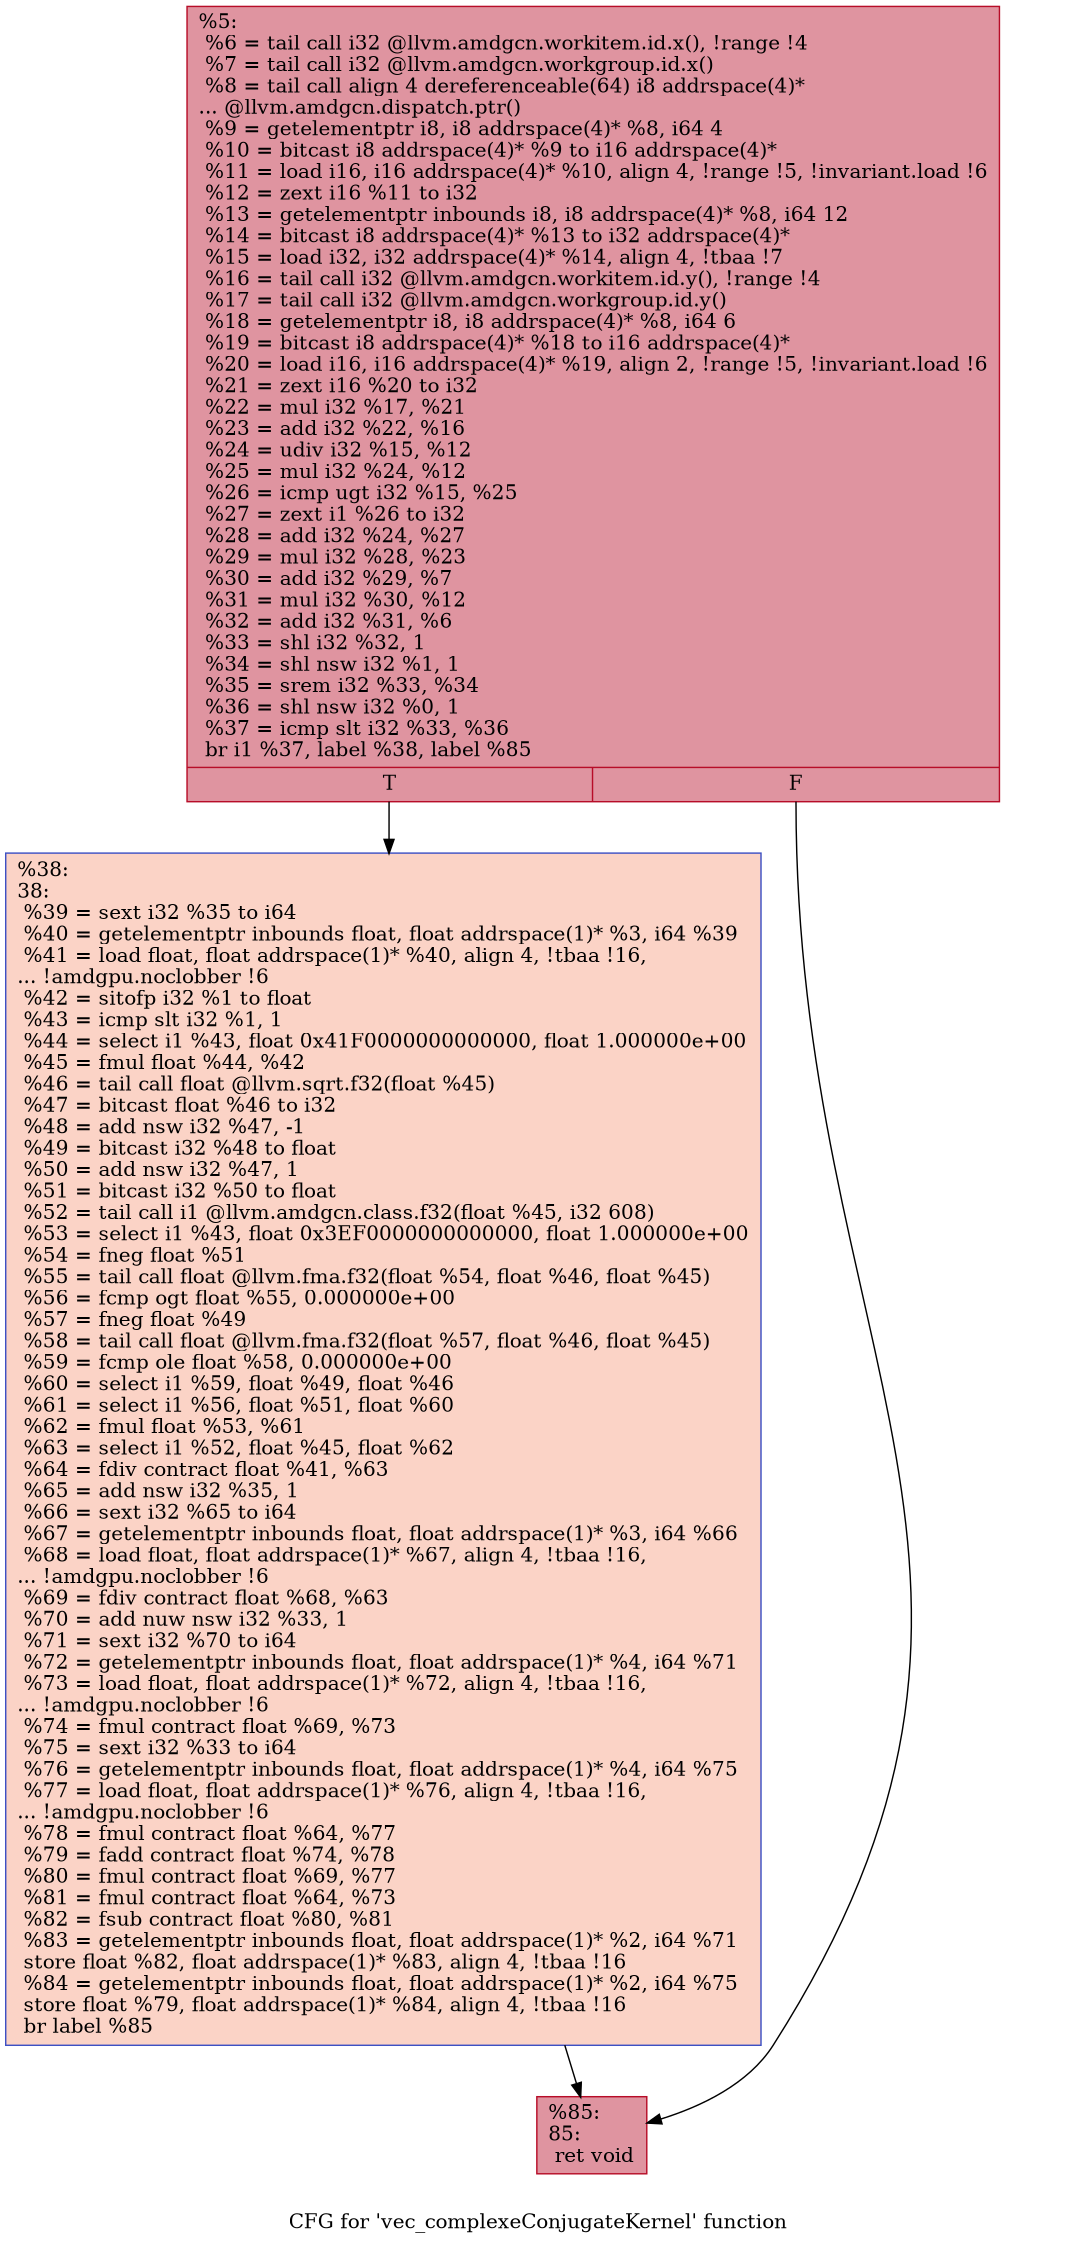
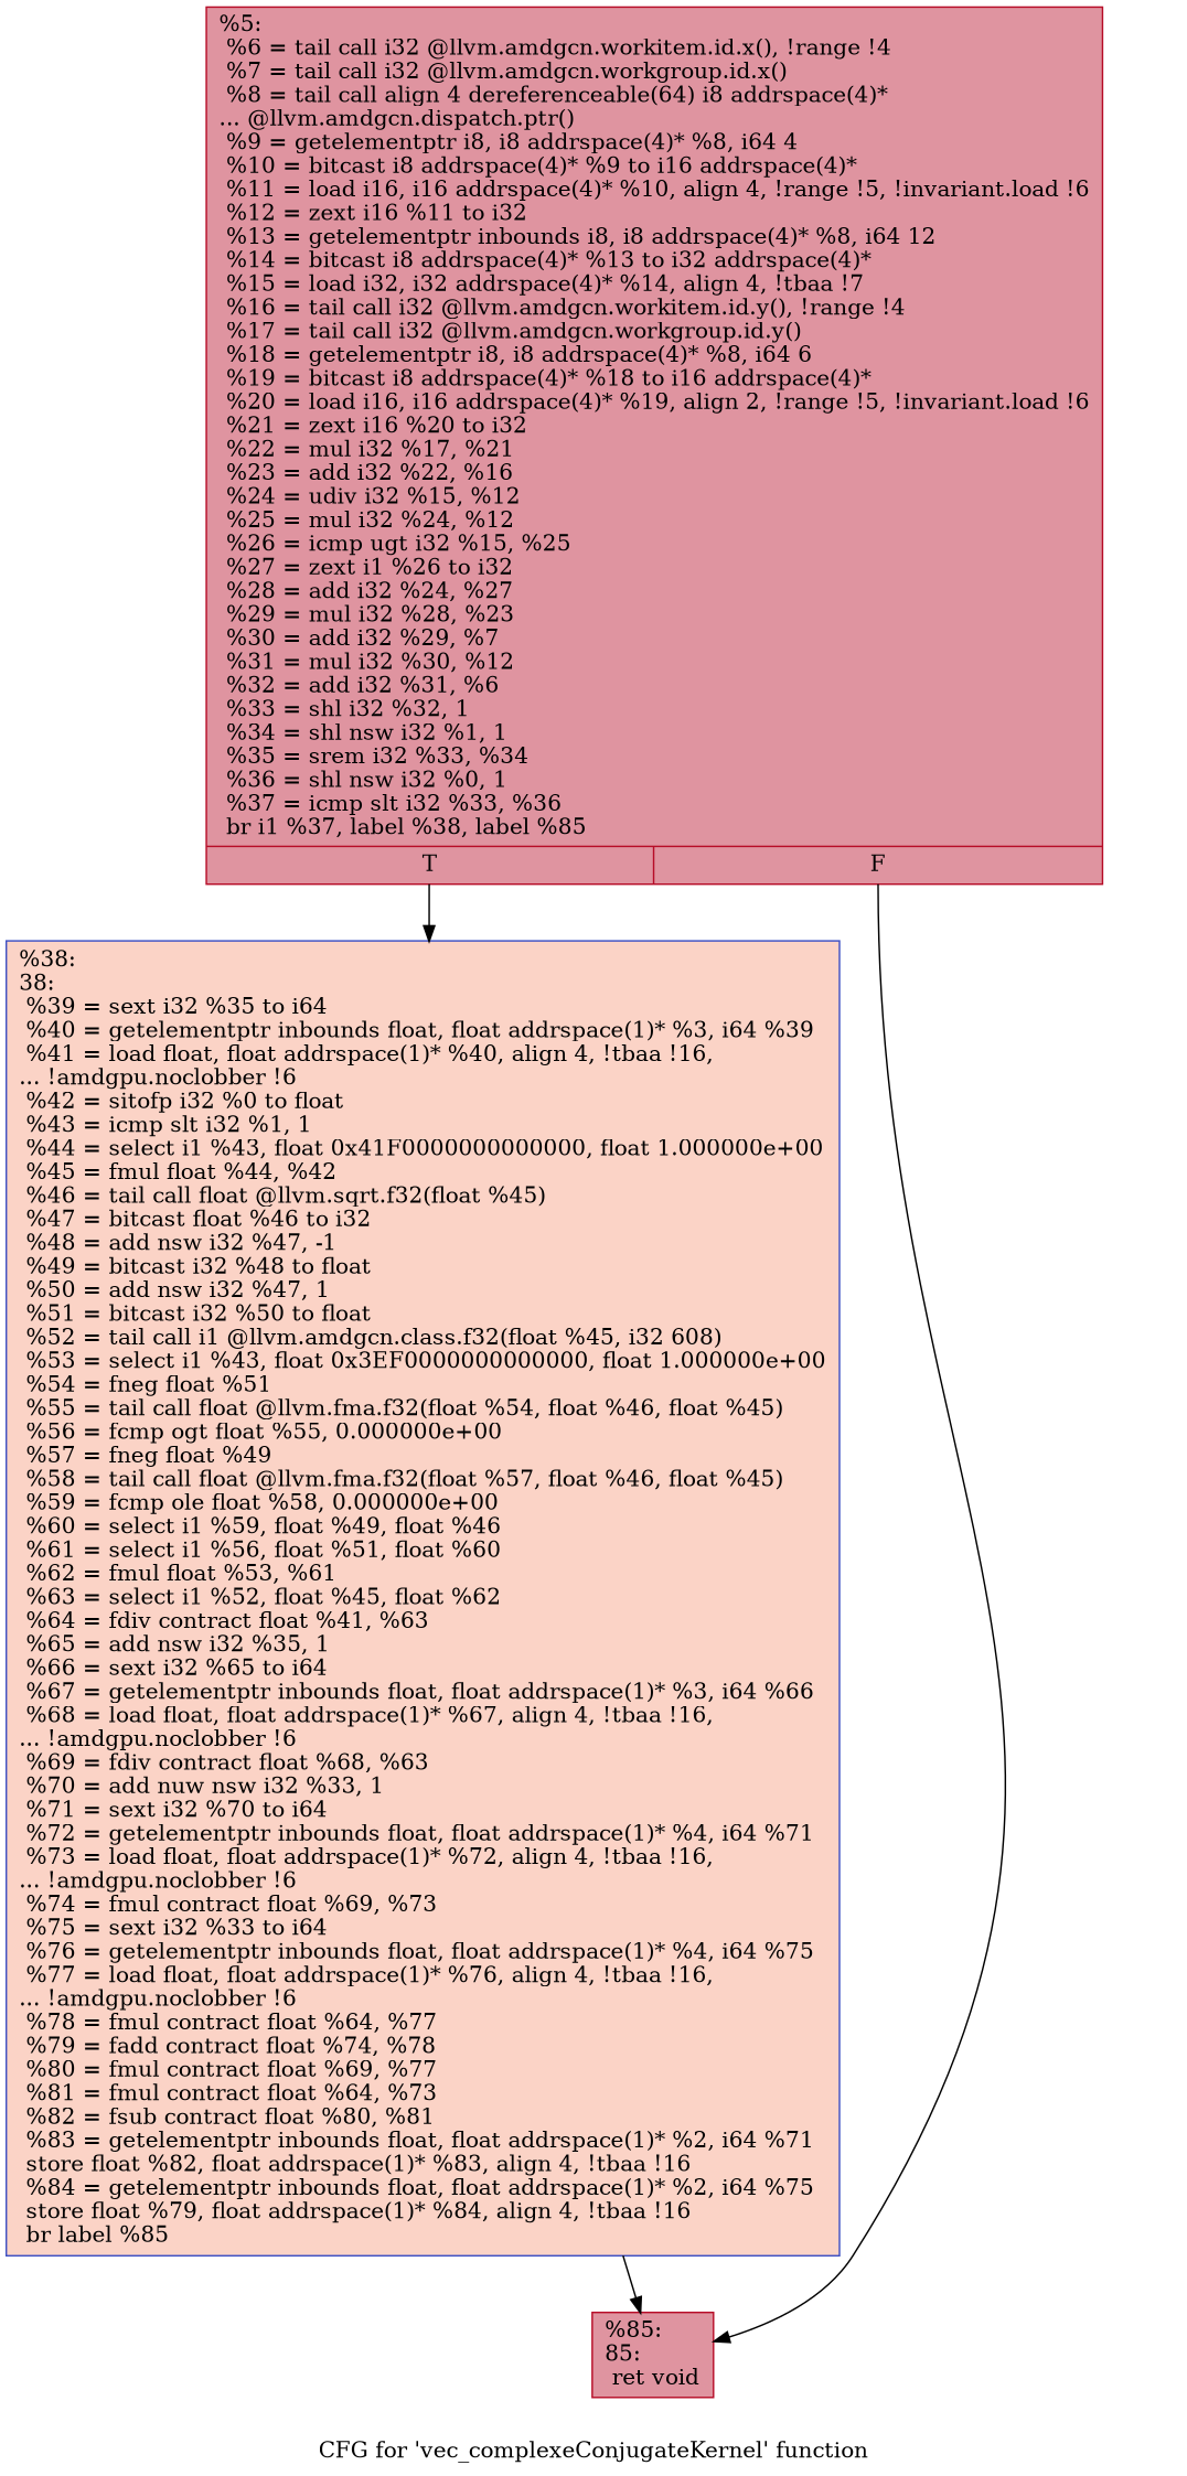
  digraph {
    label="CFG for 'vec_complexeConjugateKernel' function"
    node [color="#b70d28ff" fillcolor="#b70d2870" shape=record style=filled]
    n1 [label="{%5:\l  %6 = tail call i32 @llvm.amdgcn.workitem.id.x(), !range !4\l  %7 = tail call i32 @llvm.amdgcn.workgroup.id.x()\l  %8 = tail call align 4 dereferenceable(64) i8 addrspace(4)*\l... @llvm.amdgcn.dispatch.ptr()\l  %9 = getelementptr i8, i8 addrspace(4)* %8, i64 4\l  %10 = bitcast i8 addrspace(4)* %9 to i16 addrspace(4)*\l  %11 = load i16, i16 addrspace(4)* %10, align 4, !range !5, !invariant.load !6\l  %12 = zext i16 %11 to i32\l  %13 = getelementptr inbounds i8, i8 addrspace(4)* %8, i64 12\l  %14 = bitcast i8 addrspace(4)* %13 to i32 addrspace(4)*\l  %15 = load i32, i32 addrspace(4)* %14, align 4, !tbaa !7\l  %16 = tail call i32 @llvm.amdgcn.workitem.id.y(), !range !4\l  %17 = tail call i32 @llvm.amdgcn.workgroup.id.y()\l  %18 = getelementptr i8, i8 addrspace(4)* %8, i64 6\l  %19 = bitcast i8 addrspace(4)* %18 to i16 addrspace(4)*\l  %20 = load i16, i16 addrspace(4)* %19, align 2, !range !5, !invariant.load !6\l  %21 = zext i16 %20 to i32\l  %22 = mul i32 %17, %21\l  %23 = add i32 %22, %16\l  %24 = udiv i32 %15, %12\l  %25 = mul i32 %24, %12\l  %26 = icmp ugt i32 %15, %25\l  %27 = zext i1 %26 to i32\l  %28 = add i32 %24, %27\l  %29 = mul i32 %28, %23\l  %30 = add i32 %29, %7\l  %31 = mul i32 %30, %12\l  %32 = add i32 %31, %6\l  %33 = shl i32 %32, 1\l  %34 = shl nsw i32 %1, 1\l  %35 = srem i32 %33, %34\l  %36 = shl nsw i32 %0, 1\l  %37 = icmp slt i32 %33, %36\l  br i1 %37, label %38, label %85\l|{<s0>T|<s1>F}}"]
-   n2 [color="#3d50c3ff" fillcolor="#f59c7d70" label="{%38:\l38:                                               \l  %39 = sext i32 %35 to i64\l  %40 = getelementptr inbounds float, float addrspace(1)* %3, i64 %39\l  %41 = load float, float addrspace(1)* %40, align 4, !tbaa !16,\l... !amdgpu.noclobber !6\l  %42 = sitofp i32 %1 to float\l  %43 = icmp slt i32 %1, 1\l  %44 = select i1 %43, float 0x41F0000000000000, float 1.000000e+00\l  %45 = fmul float %44, %42\l  %46 = tail call float @llvm.sqrt.f32(float %45)\l  %47 = bitcast float %46 to i32\l  %48 = add nsw i32 %47, -1\l  %49 = bitcast i32 %48 to float\l  %50 = add nsw i32 %47, 1\l  %51 = bitcast i32 %50 to float\l  %52 = tail call i1 @llvm.amdgcn.class.f32(float %45, i32 608)\l  %53 = select i1 %43, float 0x3EF0000000000000, float 1.000000e+00\l  %54 = fneg float %51\l  %55 = tail call float @llvm.fma.f32(float %54, float %46, float %45)\l  %56 = fcmp ogt float %55, 0.000000e+00\l  %57 = fneg float %49\l  %58 = tail call float @llvm.fma.f32(float %57, float %46, float %45)\l  %59 = fcmp ole float %58, 0.000000e+00\l  %60 = select i1 %59, float %49, float %46\l  %61 = select i1 %56, float %51, float %60\l  %62 = fmul float %53, %61\l  %63 = select i1 %52, float %45, float %62\l  %64 = fdiv contract float %41, %63\l  %65 = add nsw i32 %35, 1\l  %66 = sext i32 %65 to i64\l  %67 = getelementptr inbounds float, float addrspace(1)* %3, i64 %66\l  %68 = load float, float addrspace(1)* %67, align 4, !tbaa !16,\l... !amdgpu.noclobber !6\l  %69 = fdiv contract float %68, %63\l  %70 = add nuw nsw i32 %33, 1\l  %71 = sext i32 %70 to i64\l  %72 = getelementptr inbounds float, float addrspace(1)* %4, i64 %71\l  %73 = load float, float addrspace(1)* %72, align 4, !tbaa !16,\l... !amdgpu.noclobber !6\l  %74 = fmul contract float %69, %73\l  %75 = sext i32 %33 to i64\l  %76 = getelementptr inbounds float, float addrspace(1)* %4, i64 %75\l  %77 = load float, float addrspace(1)* %76, align 4, !tbaa !16,\l... !amdgpu.noclobber !6\l  %78 = fmul contract float %64, %77\l  %79 = fadd contract float %74, %78\l  %80 = fmul contract float %69, %77\l  %81 = fmul contract float %64, %73\l  %82 = fsub contract float %80, %81\l  %83 = getelementptr inbounds float, float addrspace(1)* %2, i64 %71\l  store float %82, float addrspace(1)* %83, align 4, !tbaa !16\l  %84 = getelementptr inbounds float, float addrspace(1)* %2, i64 %75\l  store float %79, float addrspace(1)* %84, align 4, !tbaa !16\l  br label %85\l}"]
+   n2 [color="#3d50c3ff" fillcolor="#f59c7d70" label="{%38:\l38:                                               \l  %39 = sext i32 %35 to i64\l  %40 = getelementptr inbounds float, float addrspace(1)* %3, i64 %39\l  %41 = load float, float addrspace(1)* %40, align 4, !tbaa !16,\l... !amdgpu.noclobber !6\l  %42 = sitofp i32 %0 to float\l  %43 = icmp slt i32 %1, 1\l  %44 = select i1 %43, float 0x41F0000000000000, float 1.000000e+00\l  %45 = fmul float %44, %42\l  %46 = tail call float @llvm.sqrt.f32(float %45)\l  %47 = bitcast float %46 to i32\l  %48 = add nsw i32 %47, -1\l  %49 = bitcast i32 %48 to float\l  %50 = add nsw i32 %47, 1\l  %51 = bitcast i32 %50 to float\l  %52 = tail call i1 @llvm.amdgcn.class.f32(float %45, i32 608)\l  %53 = select i1 %43, float 0x3EF0000000000000, float 1.000000e+00\l  %54 = fneg float %51\l  %55 = tail call float @llvm.fma.f32(float %54, float %46, float %45)\l  %56 = fcmp ogt float %55, 0.000000e+00\l  %57 = fneg float %49\l  %58 = tail call float @llvm.fma.f32(float %57, float %46, float %45)\l  %59 = fcmp ole float %58, 0.000000e+00\l  %60 = select i1 %59, float %49, float %46\l  %61 = select i1 %56, float %51, float %60\l  %62 = fmul float %53, %61\l  %63 = select i1 %52, float %45, float %62\l  %64 = fdiv contract float %41, %63\l  %65 = add nsw i32 %35, 1\l  %66 = sext i32 %65 to i64\l  %67 = getelementptr inbounds float, float addrspace(1)* %3, i64 %66\l  %68 = load float, float addrspace(1)* %67, align 4, !tbaa !16,\l... !amdgpu.noclobber !6\l  %69 = fdiv contract float %68, %63\l  %70 = add nuw nsw i32 %33, 1\l  %71 = sext i32 %70 to i64\l  %72 = getelementptr inbounds float, float addrspace(1)* %4, i64 %71\l  %73 = load float, float addrspace(1)* %72, align 4, !tbaa !16,\l... !amdgpu.noclobber !6\l  %74 = fmul contract float %69, %73\l  %75 = sext i32 %33 to i64\l  %76 = getelementptr inbounds float, float addrspace(1)* %4, i64 %75\l  %77 = load float, float addrspace(1)* %76, align 4, !tbaa !16,\l... !amdgpu.noclobber !6\l  %78 = fmul contract float %64, %77\l  %79 = fadd contract float %74, %78\l  %80 = fmul contract float %69, %77\l  %81 = fmul contract float %64, %73\l  %82 = fsub contract float %80, %81\l  %83 = getelementptr inbounds float, float addrspace(1)* %2, i64 %71\l  store float %82, float addrspace(1)* %83, align 4, !tbaa !16\l  %84 = getelementptr inbounds float, float addrspace(1)* %2, i64 %75\l  store float %79, float addrspace(1)* %84, align 4, !tbaa !16\l  br label %85\l}"]
    n3 [label="{%85:\l85:                                               \l  ret void\l}"]
    n1 -> n2 [tailport=s0]
    n1 -> n3 [tailport=s1]
    n2 -> n3
  }
